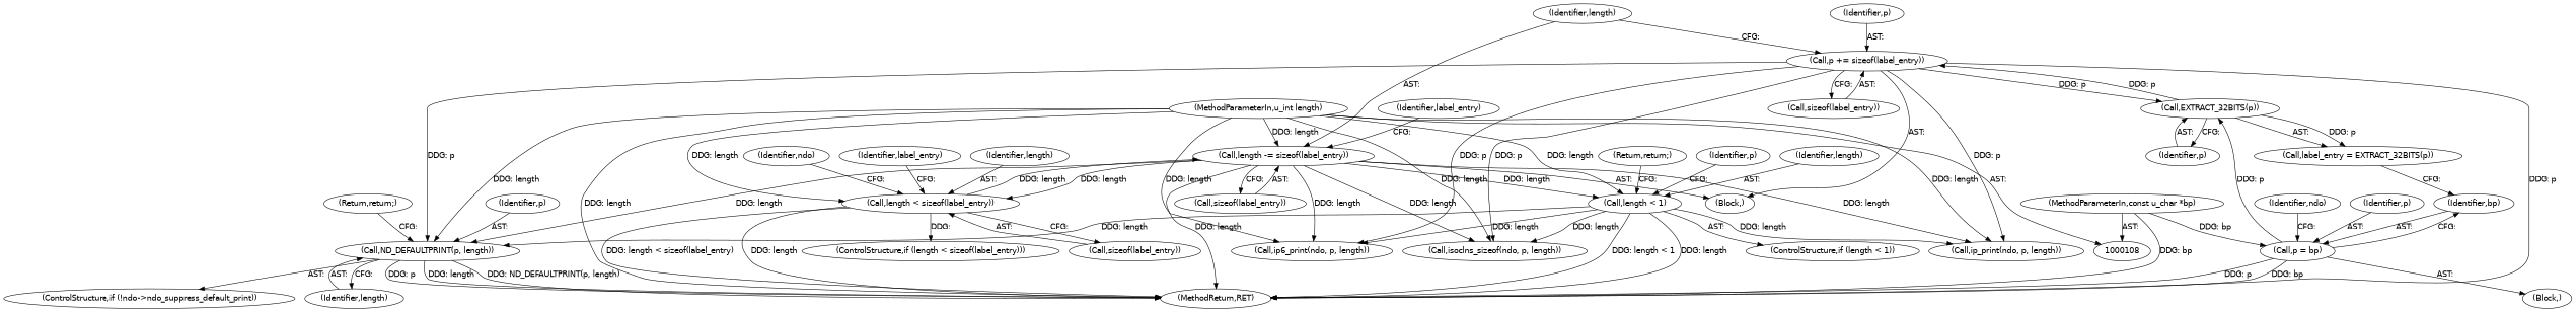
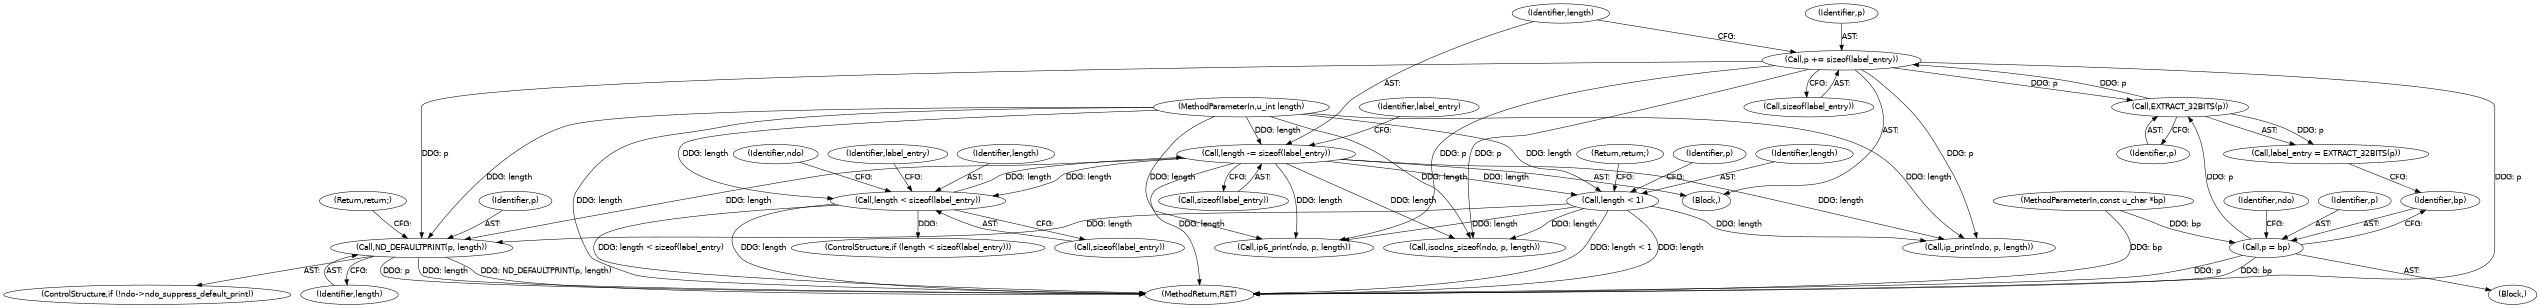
  digraph {
    fontname="DejaVu Sans"
    node [fontname="DejaVu Sans"]
    edge [fontname="DejaVu Sans"]
    n1 [label="(Call,ND_DEFAULTPRINT(p, length))"]
    n2 [label="(ControlStructure,if (!ndo->ndo_suppress_default_print))"]
    n3 [label="(MethodReturn,RET)"]
    n4 [label="(Identifier,length)"]
    n5 [label="(Call,p += sizeof(label_entry))"]
    n6 [label="(Call,EXTRACT_32BITS(p))"]
    n7 [label="(Call,ip6_print(ndo, p, length))"]
    n8 [label="(Call,sizeof(label_entry))"]
    n9 [label="(Call,ip_print(ndo, p, length))"]
    n10 [label="(Call,isoclns_sizeof(ndo, p, length))"]
    n11 [label="(Block,)"]
    n12 [label="(Call,label_entry = EXTRACT_32BITS(p))"]
    n13 [label="(Identifier,p)"]
    n14 [label="(Identifier,bp)"]
    n15 [label="(Call,p = bp)"]
    n16 [label="(Block,)"]
    n17 [label="(MethodParameterIn,const u_char *bp)"]
-   1000108
    n19 [label="(Call,length -= sizeof(label_entry))"]
    n20 [label="(Call,length < sizeof(label_entry))"]
    n21 [label="(Call,length < 1)"]
    n22 [label="(Call,sizeof(label_entry))"]
    n23 [label="(Call,sizeof(label_entry))"]
    n24 [label="(ControlStructure,if (length < sizeof(label_entry)))"]
-   n25 [label="(ControlStructure,if (length < 1))"]
    n26 [label="(MethodParameterIn,u_int length)"]
    n27 [label="(Identifier,p)"]
    n28 [label="(Return,return;)"]
    n29 [label="(Identifier,p)"]
    n30 [label="(Identifier,length)"]
    n31 [label="(Identifier,p)"]
    n32 [label="(Identifier,length)"]
    n33 [label="(Return,return;)"]
    n34 [label="(Identifier,length)"]
    n35 [label="(Identifier,p)"]
    n36 [label="(Identifier,ndo)"]
    n37 [label="(Identifier,label_entry)"]
    n38 [label="(Identifier,ndo)"]
    n39 [label="(Identifier,label_entry)"]
    n1 -> n2 [label="AST: "]
    n1 -> n3 [label="DDG: p"]
    n1 -> n3 [label="DDG: length"]
    n1 -> n3 [label="DDG: ND_DEFAULTPRINT(p, length)"]
    n1 -> n4 [label="CFG: "]
    n4 -> n1 [label="AST: "]
    n5 -> n1 [label="DDG: p"]
    n5 -> n3 [label="DDG: p"]
    n5 -> n6 [label="DDG: p"]
    n5 -> n7 [label="DDG: p"]
    n5 -> n8 [label="CFG: "]
    n5 -> n9 [label="DDG: p"]
    n5 -> n10 [label="DDG: p"]
    n5 -> n11 [label="AST: "]
    n6 -> n5 [label="DDG: p"]
    n6 -> n12 [label="AST: "]
    n6 -> n12 [label="DDG: p"]
    n6 -> n13 [label="CFG: "]
    n8 -> n5 [label="AST: "]
    n12 -> n14 [label="CFG: "]
    n13 -> n6 [label="AST: "]
    n14 -> n15 [label="AST: "]
    n15 -> n3 [label="DDG: p"]
    n15 -> n3 [label="DDG: bp"]
    n15 -> n6 [label="DDG: p"]
    n15 -> n14 [label="CFG: "]
    n15 -> n16 [label="AST: "]
    n17 -> n3 [label="DDG: bp"]
    n17 -> n15 [label="DDG: bp"]
-   n17 -> 1000108 [label="AST: "]
    n19 -> n1 [label="DDG: length"]
    n19 -> n3 [label="DDG: length"]
    n19 -> n7 [label="DDG: length"]
    n19 -> n9 [label="DDG: length"]
    n19 -> n10 [label="DDG: length"]
    n19 -> n11 [label="AST: "]
    n19 -> n20 [label="DDG: length"]
    n19 -> n21 [label="DDG: length"]
    n19 -> n22 [label="CFG: "]
    n20 -> n3 [label="DDG: length < sizeof(label_entry)"]
    n20 -> n3 [label="DDG: length"]
    n20 -> n19 [label="DDG: length"]
    n20 -> n23 [label="CFG: "]
    n20 -> n24 [label="DDG: "]
    n21 -> n1 [label="DDG: length"]
    n21 -> n3 [label="DDG: length < 1"]
    n21 -> n3 [label="DDG: length"]
    n21 -> n7 [label="DDG: length"]
    n21 -> n9 [label="DDG: length"]
    n21 -> n10 [label="DDG: length"]
-   n21 -> n25 [label="AST: "]
    n22 -> n19 [label="AST: "]
    n23 -> n20 [label="AST: "]
    n26 -> n1 [label="DDG: length"]
    n26 -> n3 [label="DDG: length"]
    n26 -> n7 [label="DDG: length"]
    n26 -> n9 [label="DDG: length"]
    n26 -> n10 [label="DDG: length"]
-   n26 -> 1000108 [label="AST: "]
    n26 -> n19 [label="DDG: length"]
    n26 -> n20 [label="DDG: length"]
    n26 -> n21 [label="DDG: length"]
    n27 -> n5 [label="AST: "]
    n28 -> n1 [label="CFG: "]
    n29 -> n21 [label="CFG: "]
    n30 -> n20 [label="AST: "]
    n31 -> n1 [label="AST: "]
    n32 -> n21 [label="AST: "]
    n33 -> n21 [label="CFG: "]
    n34 -> n5 [label="CFG: "]
    n34 -> n19 [label="AST: "]
    n35 -> n15 [label="AST: "]
    n36 -> n15 [label="CFG: "]
    n37 -> n19 [label="CFG: "]
    n38 -> n20 [label="CFG: "]
    n39 -> n20 [label="CFG: "]
  }
